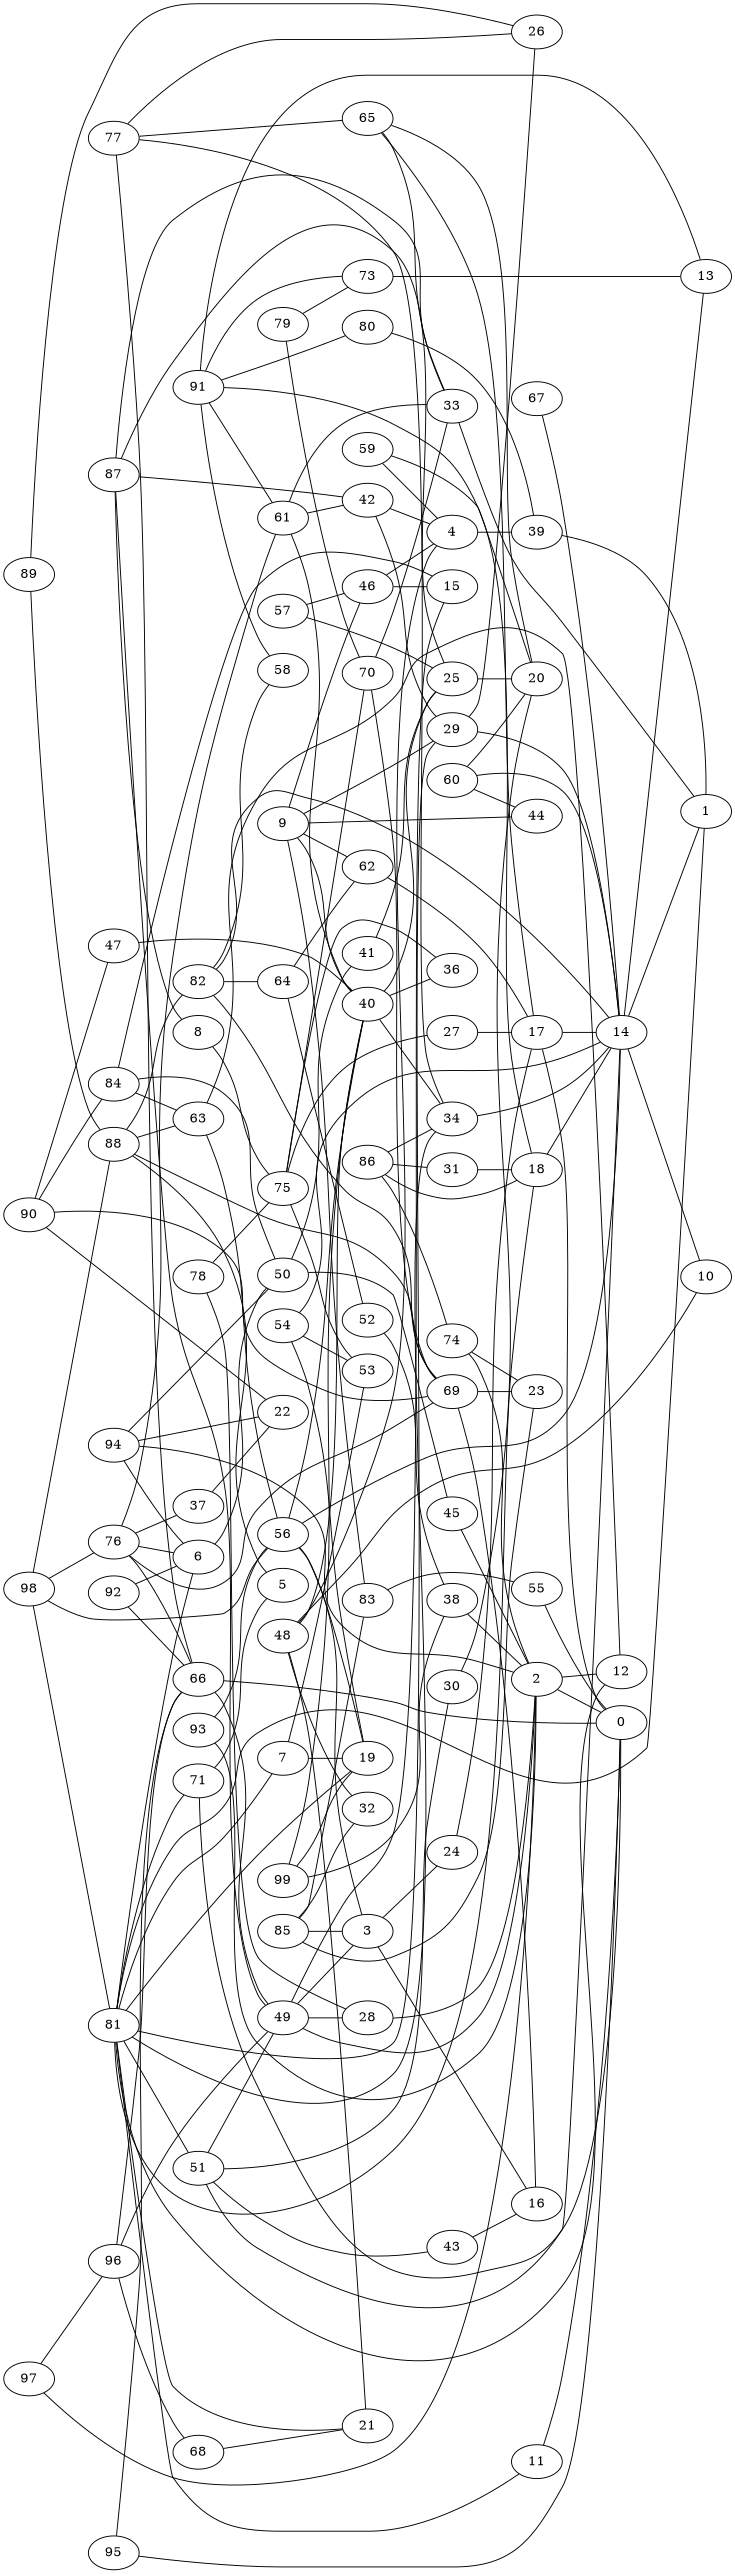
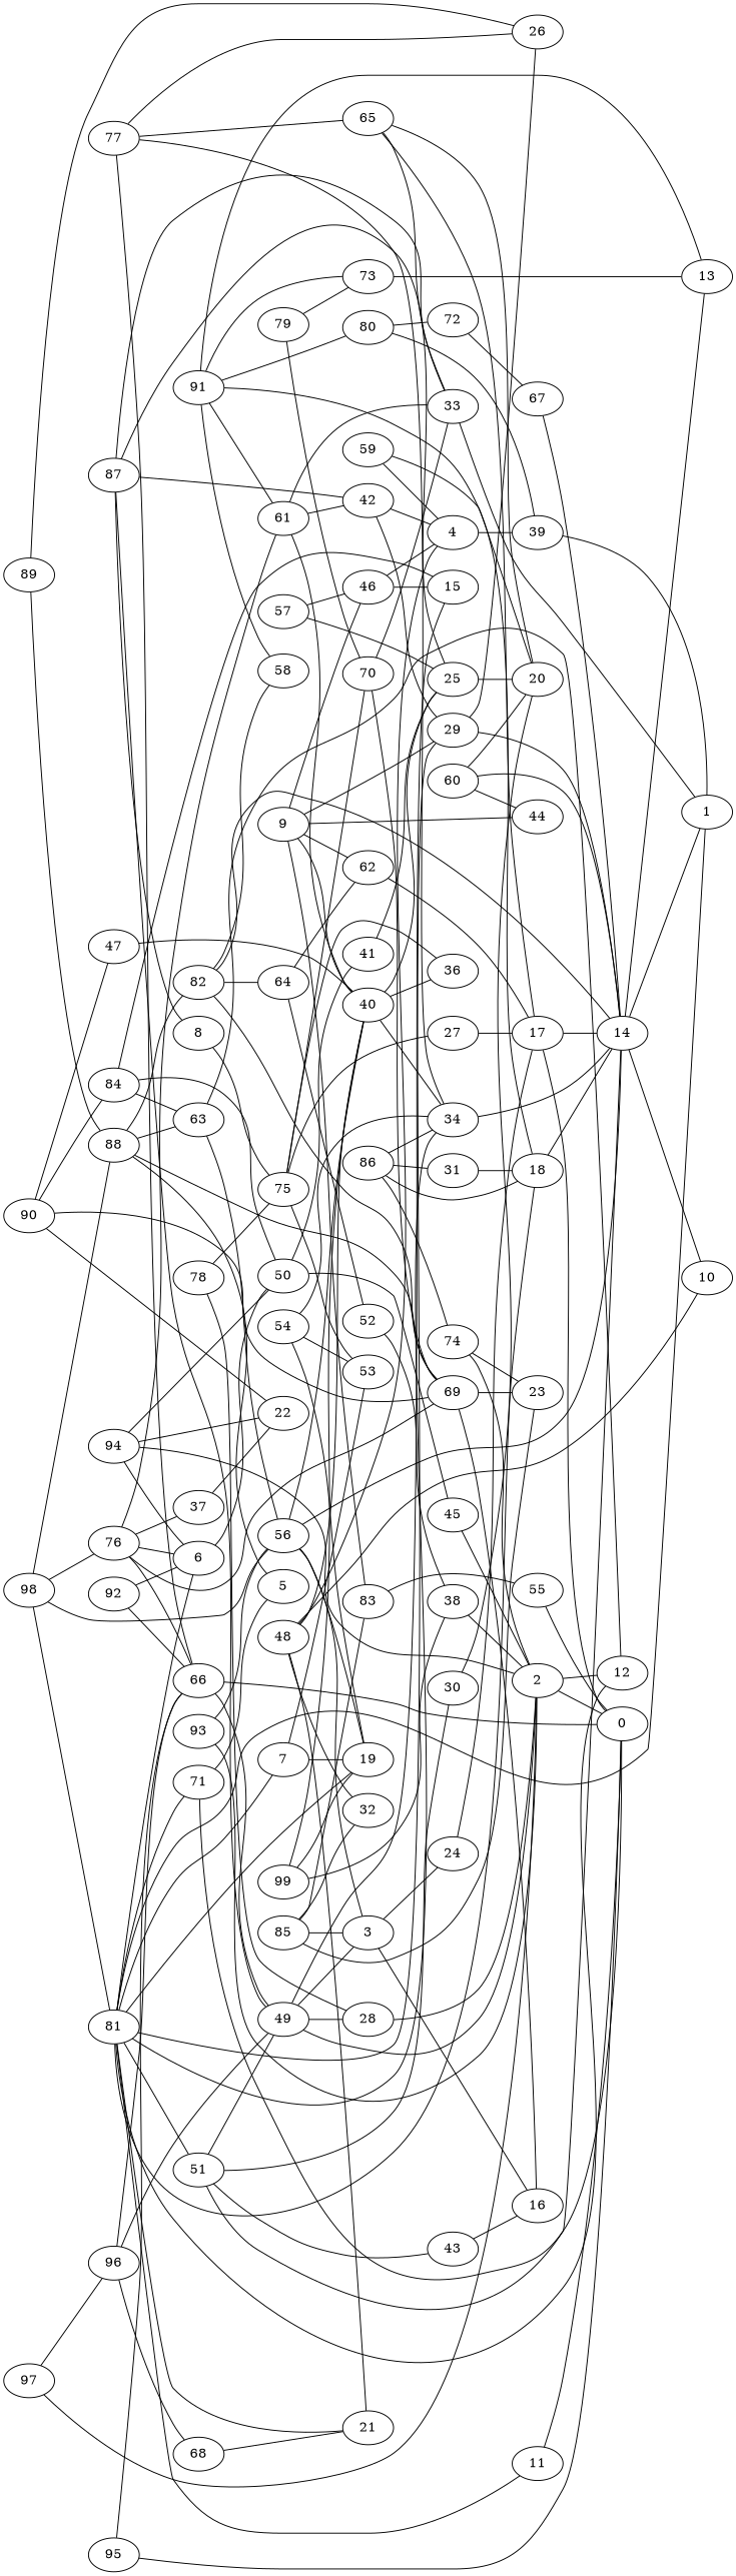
  digraph {
    rankdir=LR
    edge [color=black dir=none]
    92
    66
    6
    0
    49
    50
    88
    5
    63
    82
    69
    56
    12
    58
    14
    64
    23
    16
    32
    98
    81
    76
    3
    40
    19
    11
    18
    1
    51
    34
    71
    29
    7
    21
    61
    37
    90
    22
    47
    84
    15
    93
    2
    91
    73
    13
    80
    39
+   72
    33
    42
    10
    52
    62
    38
    17
    41
    45
    30
    20
    67
    43
    28
    24
    77
    26
    65
    89
    99
    36
    25
    53
    79
    70
    78
    75
    27
    87
    8
    4
    97
    96
    68
    83
    55
    74
    59
    94
    85
    46
    31
    57
    95
    60
    44
    86
    54
    9
    48
    subgraph sub_1 {
      92
      66
      6
      0
      49
      50
      88
      5
      63
      82
      69
      56
      12
      58
      14
      64
      23
      16
      32
      98
      81
      76
      3
      40
      19
      11
      18
      1
      51
      34
      71
      29
      7
      21
      61
      37
      90
      22
      47
      84
      15
      93
      2
      91
      73
      13
      80
      39
+     72
      33
      42
      10
      52
      62
      38
      17
      41
      45
      30
      20
      67
      43
      28
      24
      77
      26
      65
      89
      99
      36
      25
      53
      79
      70
      78
      75
      27
      87
      8
      4
      97
      96
      68
      83
      55
      74
      59
      94
      85
      46
      31
      57
      95
      60
      44
      86
      54
      9
      48
    }
    92 -> 66
    92 -> 6
    66 -> 0
    66 -> 49
    6 -> 50
    49 -> 3
    49 -> 15
    49 -> 2
    49 -> 28
    50 -> 41
    50 -> 45
    88 -> 5
    88 -> 63
    88 -> 82
    88 -> 69
    63 -> 56
    63 -> 12
    82 -> 69
    82 -> 58
    82 -> 14
    82 -> 64
    69 -> 23
    69 -> 16
    56 -> 14
    56 -> 3
    56 -> 40
    56 -> 19
    14 -> 1
    14 -> 13
    14 -> 10
    64 -> 52
    64 -> 62
    98 -> 88
    98 -> 56
    98 -> 81
    98 -> 76
    81 -> 6
    81 -> 12
    81 -> 19
    81 -> 11
    81 -> 18
    81 -> 1
    81 -> 51
    81 -> 34
    81 -> 71
    81 -> 29
    81 -> 7
    81 -> 21
    76 -> 66
    76 -> 6
    76 -> 69
    76 -> 61
    76 -> 37
    3 -> 16
    3 -> 24
    40 -> 34
    40 -> 36
    40 -> 25
    11 -> 0
    18 -> 14
    51 -> 49
    51 -> 14
    51 -> 30
    51 -> 43
    34 -> 14
    71 -> 0
    71 -> 5
    29 -> 14
    29 -> 26
    7 -> 19
    7 -> 53
    61 -> 40
    61 -> 33
    61 -> 42
    37 -> 22
    90 -> 69
    90 -> 22
    90 -> 47
    90 -> 84
    47 -> 40
    84 -> 50
    84 -> 63
    84 -> 15
    93 -> 56
    93 -> 2
    2 -> 0
    2 -> 12
    91 -> 58
    91 -> 18
    91 -> 61
    91 -> 73
    91 -> 13
    91 -> 80
    73 -> 13
    80 -> 39
+   80 -> 72
    39 -> 1
+   72 -> 67
    33 -> 1
    42 -> 29
    42 -> 4
    52 -> 38
    62 -> 17
    38 -> 2
    17 -> 0
    17 -> 14
    41 -> 25
    45 -> 2
    30 -> 20
    67 -> 14
    43 -> 16
    28 -> 2
    24 -> 17
    77 -> 66
    77 -> 34
    77 -> 26
    77 -> 65
    65 -> 33
    65 -> 17
    65 -> 20
    89 -> 88
    89 -> 26
    99 -> 40
    99 -> 19
    99 -> 38
    25 -> 20
    79 -> 73
    79 -> 70
    70 -> 69
    70 -> 33
    78 -> 28
    78 -> 75
    75 -> 36
    75 -> 53
    75 -> 70
    75 -> 27
    27 -> 17
    87 -> 49
    87 -> 33
    87 -> 42
    87 -> 25
    87 -> 8
    8 -> 75
    4 -> 39
    97 -> 2
    97 -> 96
    96 -> 66
    96 -> 49
    96 -> 68
    68 -> 21
    83 -> 55
    55 -> 0
    74 -> 23
    74 -> 2
    59 -> 20
    59 -> 4
    94 -> 6
    94 -> 50
    94 -> 22
    94 -> 2
    85 -> 23
    85 -> 32
    85 -> 3
    85 -> 83
    46 -> 15
    46 -> 4
    31 -> 18
    57 -> 25
    57 -> 46
    95 -> 66
    95 -> 0
    60 -> 14
    60 -> 20
    60 -> 44
    86 -> 18
    86 -> 34
    86 -> 74
    86 -> 31
-   54 -> 14
+   54 -> 34
    54 -> 19
    54 -> 53
    9 -> 40
    9 -> 29
    9 -> 62
    9 -> 83
    9 -> 46
    9 -> 44
    48 -> 32
    48 -> 40
    48 -> 21
    48 -> 10
    48 -> 4
  }
